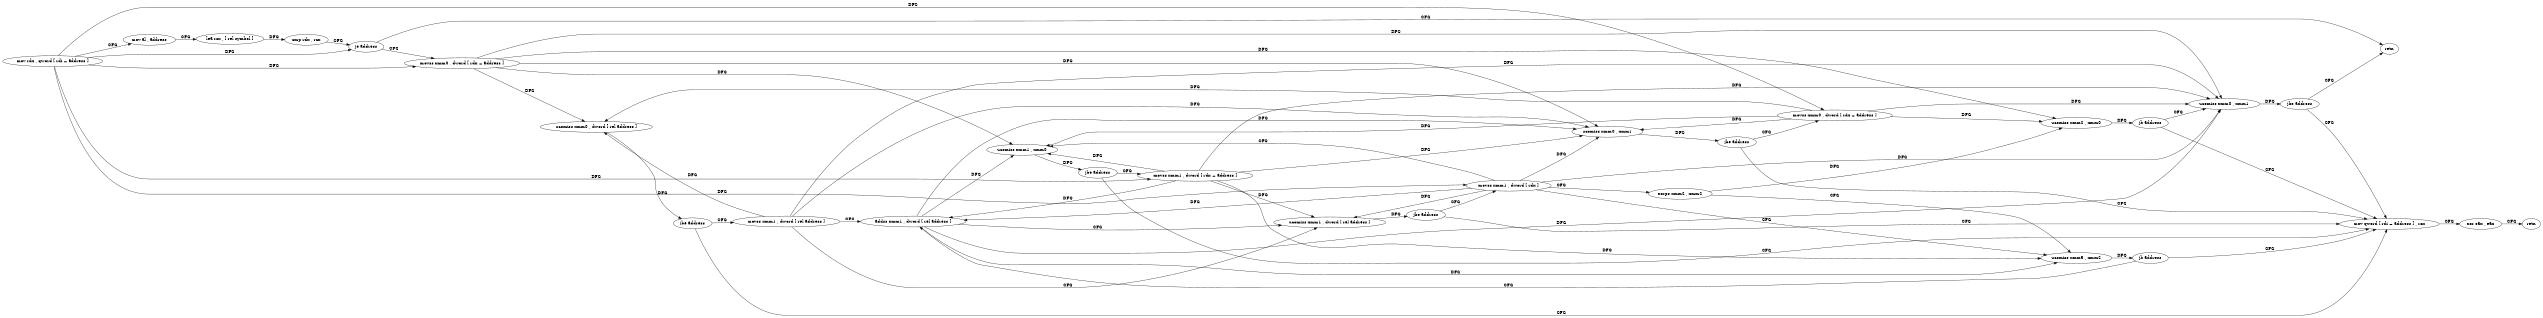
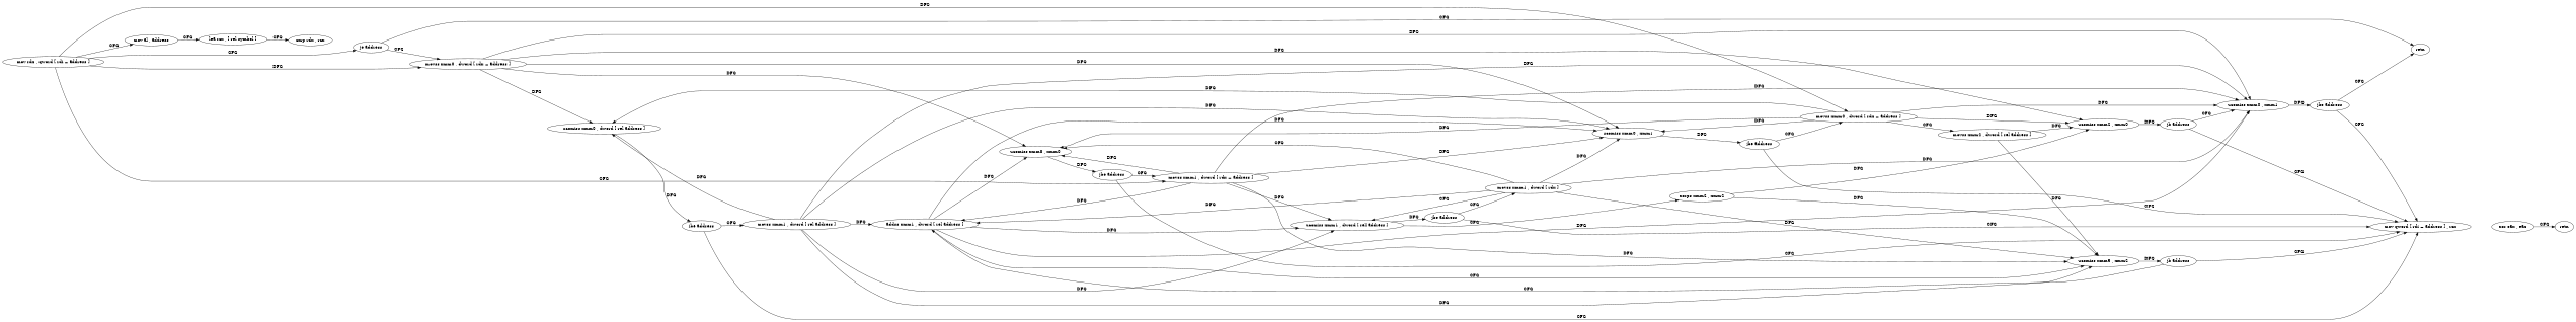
  digraph {
    rankdir=LR
    n1 [label="mov rdx , qword [ rdi + address ]"]
    n2 [label="mov al , address"]
    n3 [label="je address"]
    n4 [label="movss xmm0 , dword [ rdx + address ]"]
    n5 [label="movss xmm1 , dword [ rdx + address ]"]
    n6 [label="movss xmm1 , dword [ rdx ]"]
    n7 [label="movss xmm0 , dword [ rdx + address ]"]
    n8 [label="lea rcx , [ rel symbol ]"]
    n9 [label=retn]
    n10 [label="ucomiss xmm0 , dword [ rel address ]"]
-   n11 [label="ucomiss xmm1 , xmm0"]
+   n11 [label="ucomiss xmm8 , xmm0"]
    n12 [label="ucomiss xmm0 , xmm1"]
    n13 [label="ucomiss xmm2 , xmm0"]
    n14 [label="ucomiss xmm0 , xmm1"]
    n15 [label="ucomiss xmm1 , dword [ rel address ]"]
    n16 [label="ucomiss xmm5 , xmm2"]
    n17 [label="addss xmm1 , dword [ rel address ]"]
    n18 [label="xorps xmm2 , xmm2"]
+   n19 [label="movss xmm2 , dword [ rel address ]"]
    n20 [label="cmp rdx , rcx"]
    n21 [label="jbe address"]
    n22 [label="jbe address"]
    n23 [label="jbe address"]
    n24 [label="jb address"]
    n25 [label="jbe address"]
    n26 [label="mov qword [ rdi + address ] , rcx"]
    n27 [label="movss xmm1 , dword [ rel address ]"]
    n28 [label="xor eax , eax"]
    n29 [label=retn]
    n30 [label="jbe address"]
    n31 [label="jb address"]
    n1 -> n2 [label=CFG]
-   n1 -> n3 [label=DFG]
+   n1 -> n3 [label=CFG]
    n1 -> n4 [label=DFG]
-   n1 -> n5 [label=DFG]
-   n1 -> n6 [label=DFG]
+   n1 -> n5 [label=CFG]
    n1 -> n7 [label=DFG]
    n2 -> n8 [label=CFG]
    n3 -> n4 [label=CFG]
    n3 -> n9 [label=CFG]
    n4 -> n10 [label=DFG]
    n4 -> n11 [label=DFG]
    n4 -> n12 [label=DFG]
    n4 -> n13 [label=DFG]
    n4 -> n14 [label=DFG]
    n5 -> n11 [label=DFG]
    n5 -> n12 [label=DFG]
    n5 -> n14 [label=DFG]
    n5 -> n15 [label=DFG]
    n5 -> n16 [label=DFG]
    n5 -> n17 [label=DFG]
    n6 -> n11 [label=CFG]
    n6 -> n12 [label=DFG]
    n6 -> n14 [label=DFG]
-   n6 -> n15 [label=DFG]
-   n6 -> n16 [label=CFG]
+   n6 -> n15 [label=CFG]
+   n6 -> n16 [label=DFG]
    n6 -> n17 [label=DFG]
-   n6 -> n18 [label=CFG]
+   n15 -> n18 [label=CFG]
    n7 -> n10 [label=DFG]
    n7 -> n11 [label=DFG]
    n7 -> n12 [label=DFG]
    n7 -> n13 [label=DFG]
    n7 -> n14 [label=DFG]
-   n8 -> n20 [label=DFG]
+   n7 -> n19 [label=CFG]
+   n8 -> n20 [label=CFG]
    n10 -> n21 [label=DFG]
    n11 -> n22 [label=DFG]
    n12 -> n23 [label=DFG]
    n13 -> n24 [label=DFG]
    n14 -> n25 [label=DFG]
    n15 -> n30 [label=DFG]
    n16 -> n31 [label=DFG]
    n17 -> n11 [label=DFG]
    n17 -> n12 [label=DFG]
    n17 -> n14 [label=DFG]
-   n17 -> n15 [label=CFG]
-   n17 -> n16 [label=DFG]
+   n17 -> n15 [label=DFG]
+   n17 -> n16 [label=CFG]
    n18 -> n13 [label=DFG]
-   n18 -> n16 [label=CFG]
-   n20 -> n3 [label=CFG]
+   n18 -> n16 [label=DFG]
+   n19 -> n13 [label=DFG]
+   n19 -> n16 [label=DFG]
    n21 -> n26 [label=CFG]
    n21 -> n27 [label=CFG]
    n22 -> n5 [label=CFG]
    n22 -> n26 [label=CFG]
    n23 -> n7 [label=CFG]
    n23 -> n26 [label=CFG]
    n24 -> n14 [label=CFG]
    n24 -> n26 [label=CFG]
    n25 -> n9 [label=CFG]
    n25 -> n26 [label=CFG]
-   n26 -> n28 [label=CFG]
    n27 -> n10 [label=DFG]
    n27 -> n12 [label=DFG]
    n27 -> n14 [label=DFG]
-   n27 -> n15 [label=CFG]
-   n27 -> n17 [label=CFG]
+   n27 -> n15 [label=DFG]
+   n27 -> n16 [label=DFG]
+   n27 -> n17 [label=DFG]
    n28 -> n29 [label=CFG]
    n30 -> n6 [label=CFG]
    n30 -> n26 [label=CFG]
    n31 -> n17 [label=CFG]
    n31 -> n26 [label=CFG]
  }
